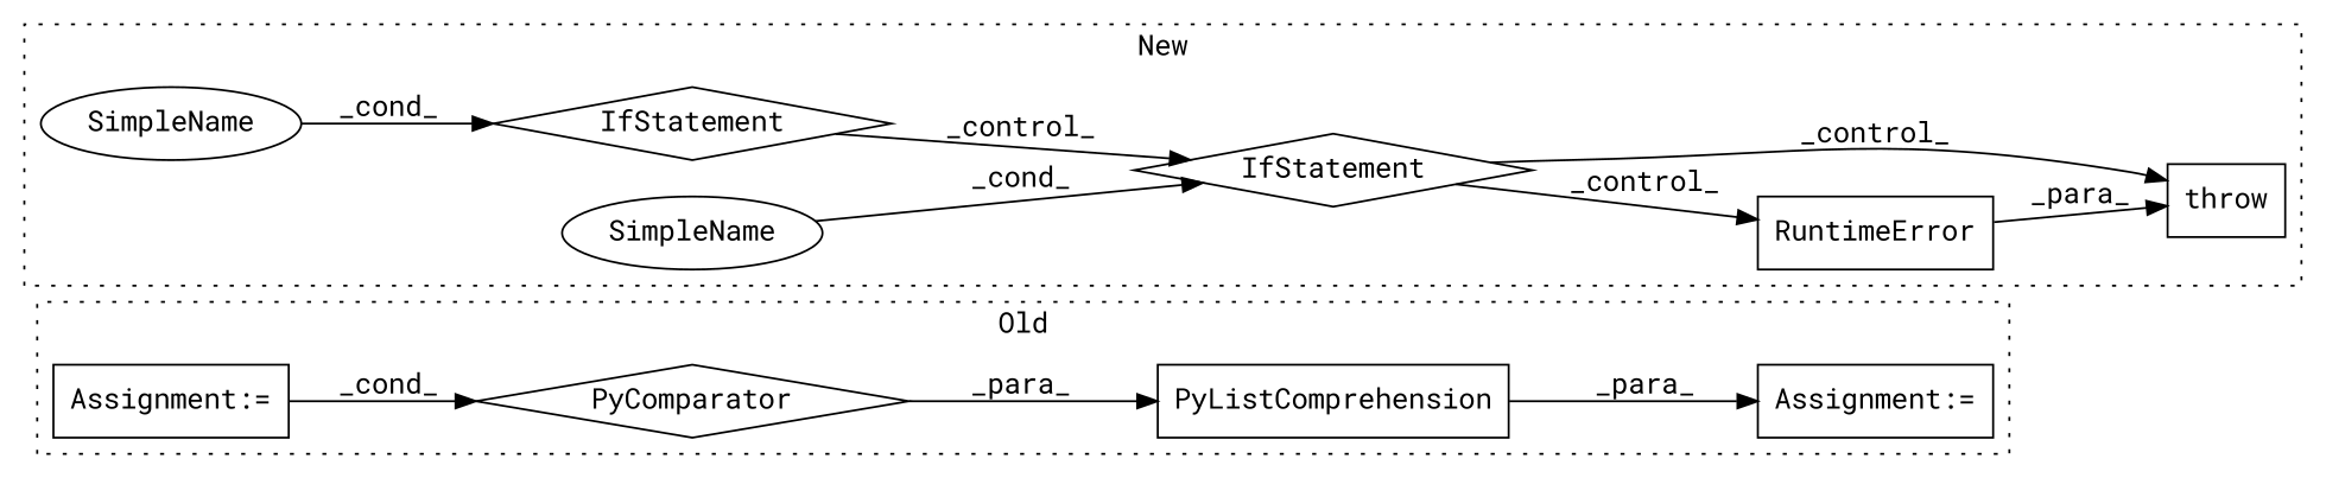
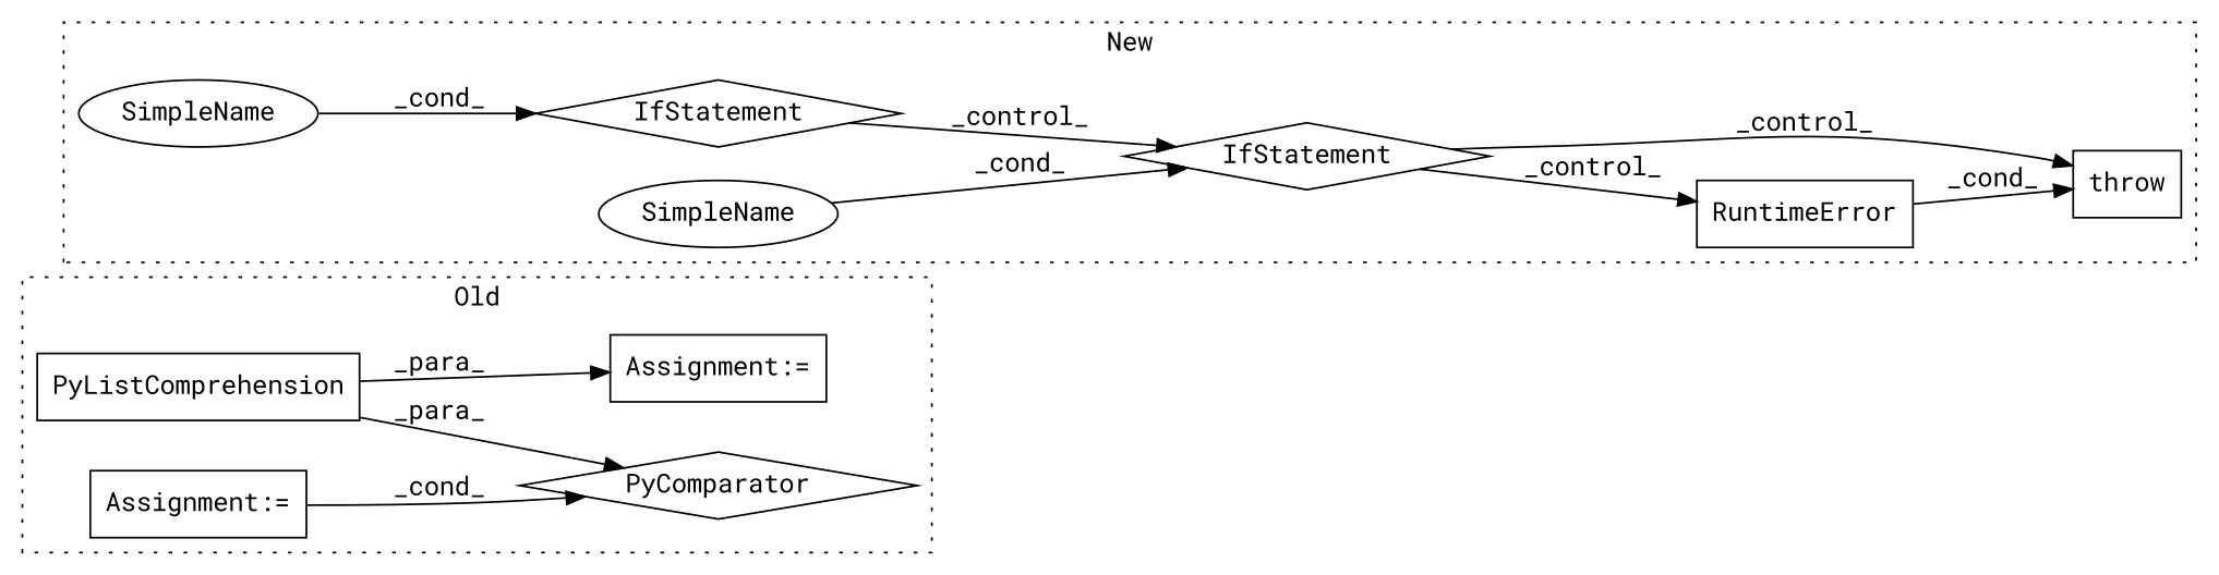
  digraph {
    fontname="Roboto Mono"
    rankdir=LR
    node [a=7 fontname="Roboto Mono" shape=box]
    edge [fontname="Roboto Mono"]
    n1 [a=109 l=110 label=PyListComprehension s=7410]
    n2 [a=113 l=26 label=PyComparator s=7486 shape=diamond]
    n3 [l=26 label="Assignment:=" s=7486]
    n4 [l=12 label="Assignment:=" s=7398]
    n5 [a=32 l="13,1" label=RuntimeError s="8260,8320"]
    n6 [a=53 l=6 label=throw s=8254]
    n7 [a=42 label=SimpleName shape=ellipse]
    n8 [a=25 l="4,2" label=IfStatement s="7934,7964" shape=diamond]
    n9 [a=42 label=SimpleName shape=ellipse]
    n10 [a=25 l="4,2" label=IfStatement s="8097,8130" shape=diamond]
    subgraph cluster_1 {
      label=Old
      style=dotted
      n1
      n2
      n3
      n4
    }
    subgraph cluster_2 {
      label=New
      style=dotted
      n5
      n6
      n7
      n8
      n9
      n10
    }
    n1 -> n4 [label=_para_]
-   n2 -> n1 [label=_para_]
+   n1 -> n2 [label=_para_]
    n3 -> n2 [label=_cond_]
-   n5 -> n6 [label=_para_]
+   n5 -> n6 [label=_cond_]
    n7 -> n8 [label=_cond_]
    n8 -> n10 [label=_control_]
    n9 -> n10 [label=_cond_]
    n10 -> n5 [label=_control_]
    n10 -> n6 [label=_control_]
  }
